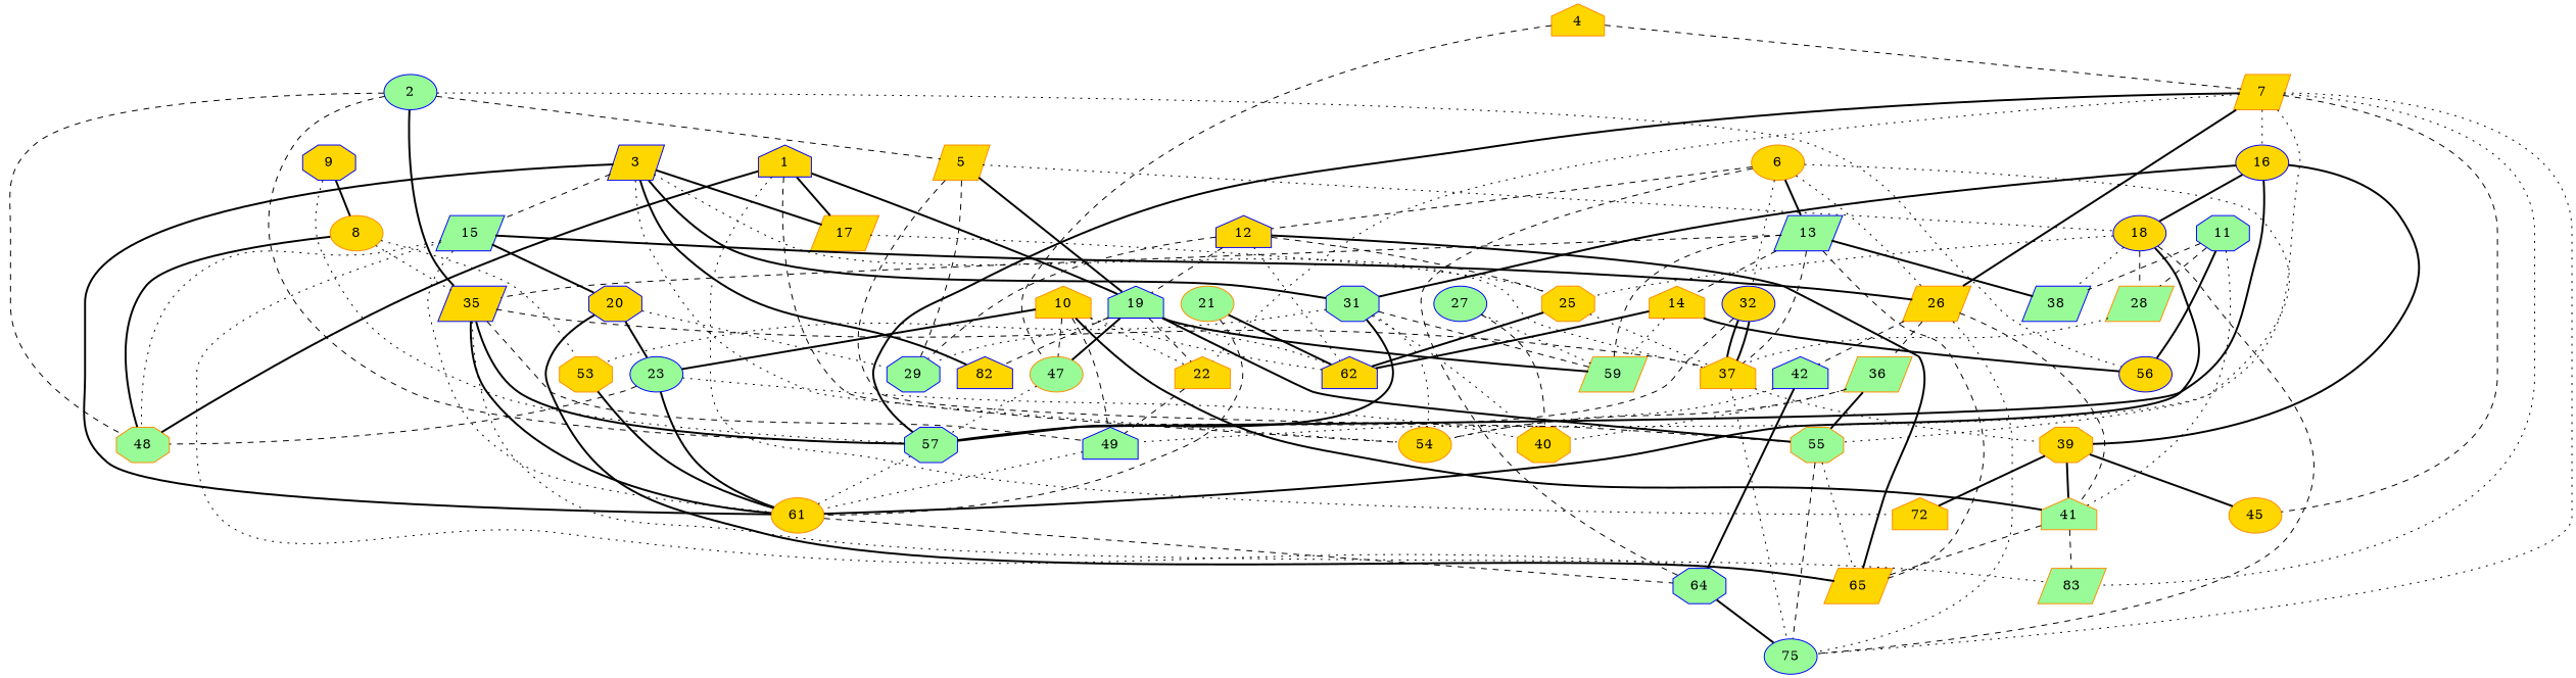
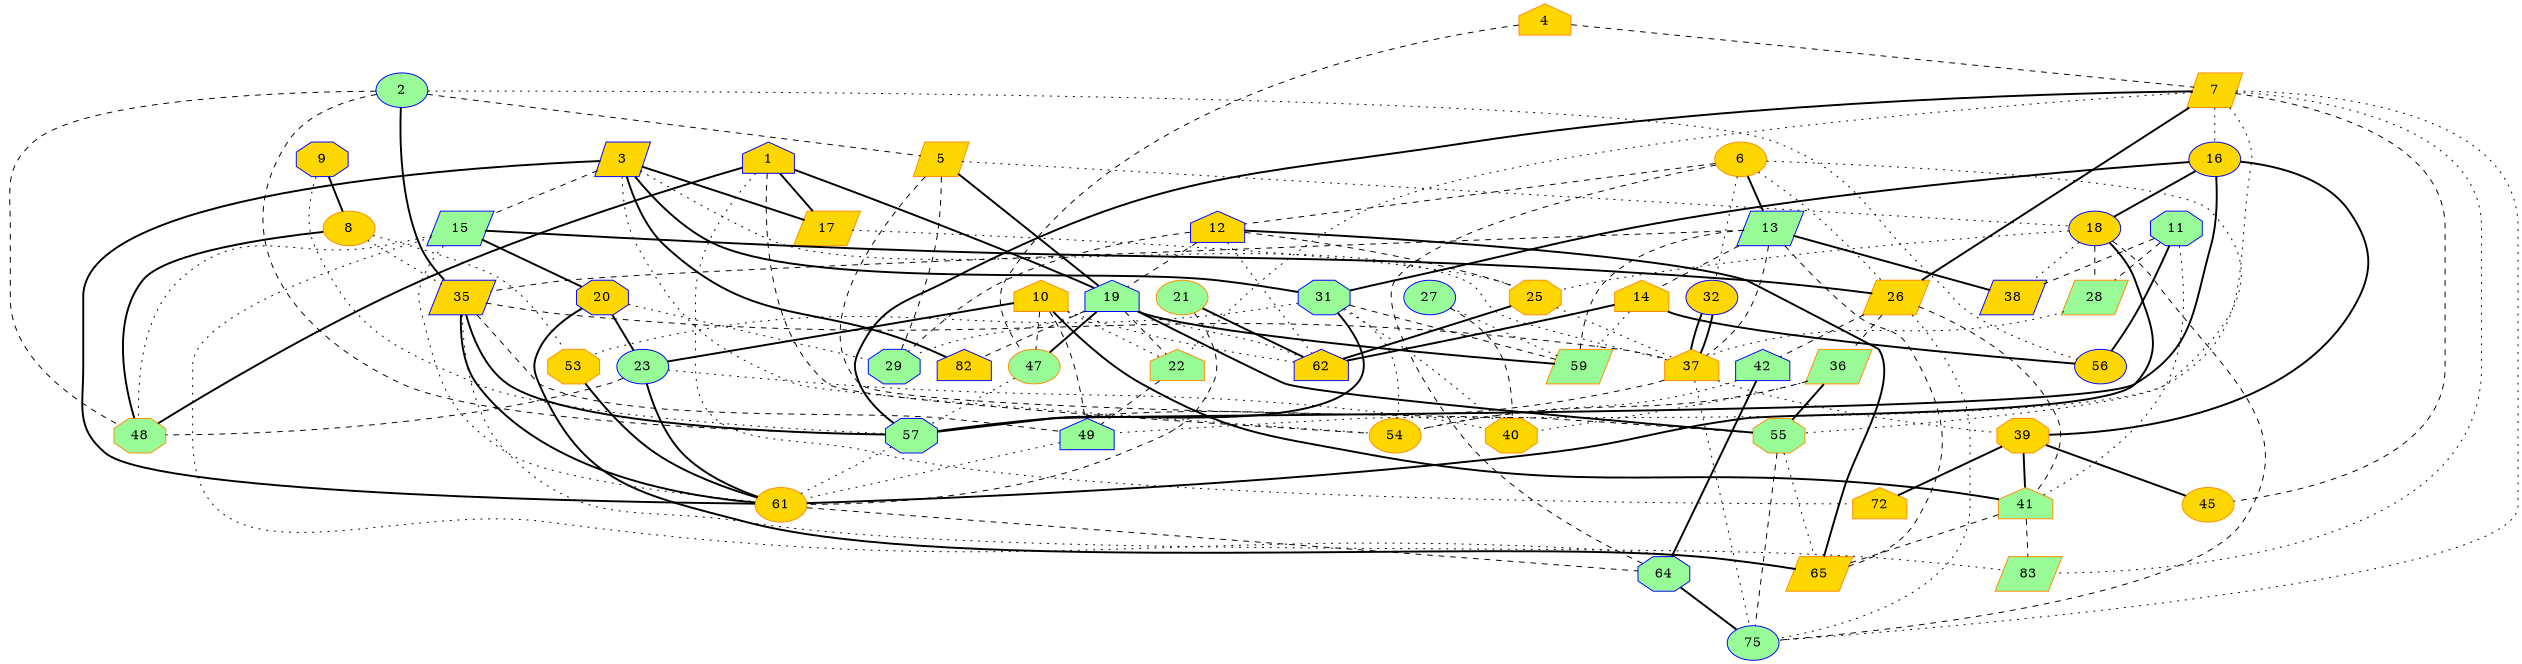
  graph {
    node [color=darkorange fillcolor=gold shape=ellipse style=filled]
    edge [style=bold]
    1 [color=blue shape=house super="+75"]
    17 [shape=parallelogram]
    19 [color=blue fillcolor=palegreen shape=house super="+63"]
    48 [fillcolor=palegreen shape=octagon]
    54 [super="+76"]
    72 [shape=house]
    25 [shape=octagon super="+58"]
    82 [color=blue shape=house]
    47 [fillcolor=palegreen]
    29 [color=blue fillcolor=palegreen shape=octagon super="+30"]
    55 [fillcolor=palegreen shape=octagon]
-   22 [shape=house]
+   22 [fillcolor=palegreen shape=house]
    62 [color=blue shape=house super="+84"]
    59 [fillcolor=palegreen shape=parallelogram super="+60"]
    2 [color=blue fillcolor=palegreen]
    5 [shape=parallelogram]
    35 [color=blue shape=parallelogram super="+46"]
    56 [color=blue super="+66"]
    57 [color=blue fillcolor=palegreen shape=octagon super="+80"]
    18 [color=blue super="+24"]
    37 [shape=house super="+50"]
    61 [super="+74"]
    49 [color=blue fillcolor=palegreen shape=house]
    83 [fillcolor=palegreen shape=parallelogram]
    3 [color=blue shape=parallelogram super="+44"]
    15 [color=blue fillcolor=palegreen shape=parallelogram super="+69"]
    31 [color=blue fillcolor=palegreen shape=octagon super="+70"]
    26 [shape=parallelogram super="+52"]
    65 [shape=parallelogram super="+77"]
    20 [color=blue shape=octagon super="+78"]
    53 [shape=octagon]
    40 [shape=octagon]
    n33 [color=blue fillcolor=palegreen label=75]
    39 [shape=octagon]
    64 [color=blue fillcolor=palegreen shape=octagon super="+67"]
    7 [shape=parallelogram super="+71"]
    16 [color=blue super="+85"]
    45
    4 [shape=house]
    28 [fillcolor=palegreen shape=parallelogram]
-   38 [color=blue fillcolor=palegreen shape=parallelogram]
+   38 [color=blue shape=parallelogram]
    6 [super="+34"]
    12 [color=blue shape=house super="+33"]
    13 [color=blue fillcolor=palegreen shape=parallelogram super="+86"]
    32 [color=blue]
    14 [shape=house]
    41 [fillcolor=palegreen shape=house super="+43"]
    36 [fillcolor=palegreen shape=parallelogram super="+81"]
    42 [color=blue fillcolor=palegreen shape=house]
    8
    9 [color=blue shape=octagon]
    10 [shape=house super="+51"]
    23 [color=blue fillcolor=palegreen super="+68"]
    11 [color=blue fillcolor=palegreen shape=octagon super="+73"]
    21 [fillcolor=palegreen]
    27 [color=blue fillcolor=palegreen]
    1 -- 17
    1 -- 19
    1 -- 48
    1 -- 54 [style=dashed]
    1 -- 72 [style=dotted]
    17 -- 25 [style=dotted]
    19 -- 82 [style=dashed]
    19 -- 47
    19 -- 29 [style=dotted]
    19 -- 55
    19 -- 22 [style=dashed]
    19 -- 62 [style=dotted]
    19 -- 59
    25 -- 62
    25 -- 37 [style=dotted]
    47 -- 57 [style=dotted]
    55 -- 65 [style=dotted]
    55 -- n33 [style=dashed]
    22 -- 49 [style=dashed]
    2 -- 48 [style=dashed]
    2 -- 5 [style=dashed]
    2 -- 35
    2 -- 56 [style=dotted]
    2 -- 57 [style=dashed]
    5 -- 19
    5 -- 29 [style=dashed]
    5 -- 55 [style=dashed]
    5 -- 18 [style=dotted]
    35 -- 57
    35 -- 37 [style=dashed]
    35 -- 61
    35 -- 49 [style=dashed]
    35 -- 83 [style=dotted]
    57 -- 61 [style=dotted]
    18 -- 25 [style=dotted]
    18 -- 61
    18 -- n33 [style=dashed]
    18 -- 28 [style=dashed]
    18 -- 38 [style=dotted]
-   32 -- 57 [style=dashed]
+   37 -- 57 [style=dashed]
    37 -- n33 [style=dotted]
    37 -- 39 [style=dotted]
    61 -- 64 [style=dashed]
    49 -- 61 [style=dotted]
    3 -- 17
    3 -- 54 [style=dotted]
    3 -- 82
    3 -- 37 [style=dotted]
    3 -- 61
    3 -- 15 [style=dashed]
    3 -- 31
    15 -- 48 [style=dotted]
    15 -- 61 [style=dotted]
    15 -- 26
    15 -- 65 [style=dotted]
    15 -- 20
    31 -- 54 [style=dotted]
    31 -- 59 [style=dashed]
    31 -- 57
    31 -- 53 [style=dotted]
    31 -- 40 [style=dotted]
    26 -- n33 [style=dotted]
    26 -- 41 [style=dashed]
    26 -- 36 [style=dashed]
    26 -- 42 [style=dashed]
    20 -- 29 [style=dotted]
    20 -- 65
    20 -- 23
    53 -- 61
    39 -- 72
    39 -- 45
    39 -- 41
    64 -- n33 [weight=2]
    7 -- 22 [style=dotted]
    7 -- 57
    7 -- 49 [style=dotted]
    7 -- 83 [style=dotted]
    7 -- 26
    7 -- n33 [style=dotted]
    7 -- 16 [style=dotted]
    7 -- 45 [style=dashed]
    16 -- 57
    16 -- 18
    16 -- 31
    16 -- 39
    4 -- 47 [style=dashed]
    4 -- 7 [style=dashed]
    28 -- 37 [style=dotted]
    6 -- 55 [style=dotted]
    6 -- 26 [style=dotted]
    6 -- 64 [style=dashed]
    6 -- 12 [style=dashed]
    6 -- 13
    6 -- 32 [style=dotted]
    12 -- 19 [style=dashed]
    12 -- 25 [style=dashed]
    12 -- 29 [style=dashed]
    12 -- 62 [style=dotted]
    12 -- 65
    13 -- 59 [style=dashed]
    13 -- 35 [style=dashed]
    13 -- 37 [style=dashed]
    13 -- 65 [style=dashed]
    13 -- 38
    13 -- 14 [style=dashed]
    32 -- 37
    32 -- 37
    14 -- 62
    14 -- 59 [style=dotted]
    14 -- 56
    41 -- 83 [style=dashed]
    41 -- 65 [style=dashed]
    36 -- 54 [style=dashed]
    36 -- 55
    36 -- 40 [style=dotted]
    42 -- 54 [style=dotted]
    42 -- 64
    8 -- 48
    8 -- 35 [style=dotted]
    8 -- 53 [style=dotted]
    9 -- 57 [style=dotted]
    9 -- 8
    10 -- 47 [style=dashed]
    10 -- 22 [style=dotted]
    10 -- 62 [style=dotted]
    10 -- 49 [style=dashed]
    10 -- 41
    10 -- 23
    23 -- 48 [style=dashed]
    23 -- 61
    23 -- 40 [style=dotted]
    11 -- 56
    11 -- 28 [style=dashed]
    11 -- 38 [style=dashed]
    11 -- 41 [style=dotted]
    21 -- 62
    21 -- 61 [style=dashed]
    27 -- 59 [style=dotted]
    27 -- 40 [style=dashed]
  }
